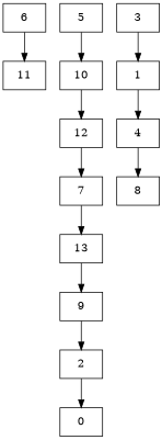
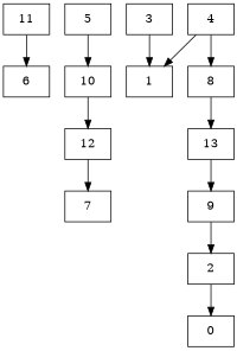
  digraph {
    node [shape=record]
    n1 [label="{11}"]
    n2 [label="{6}"]
    n3 [label="{5}"]
    n4 [label="{10}"]
    n5 [label="{12}"]
    n6 [label="{7}"]
    n7 [label="{13}"]
    n8 [label="{9}"]
    n9 [label="{2}"]
    n10 [label="{0}"]
    n11 [label="{3}"]
    n12 [label="{1}"]
    n13 [label="{4}"]
    n14 [label="{8}"]
-   n2 -> n1
+   n1 -> n2
    n3 -> n4
    n4 -> n5
    n5 -> n6
-   n6 -> n7
+   n14 -> n7
    n7 -> n8
    n8 -> n9
    n9 -> n10
    n11 -> n12
-   n12 -> n13
+   n13 -> n12
    n13 -> n14
  }
